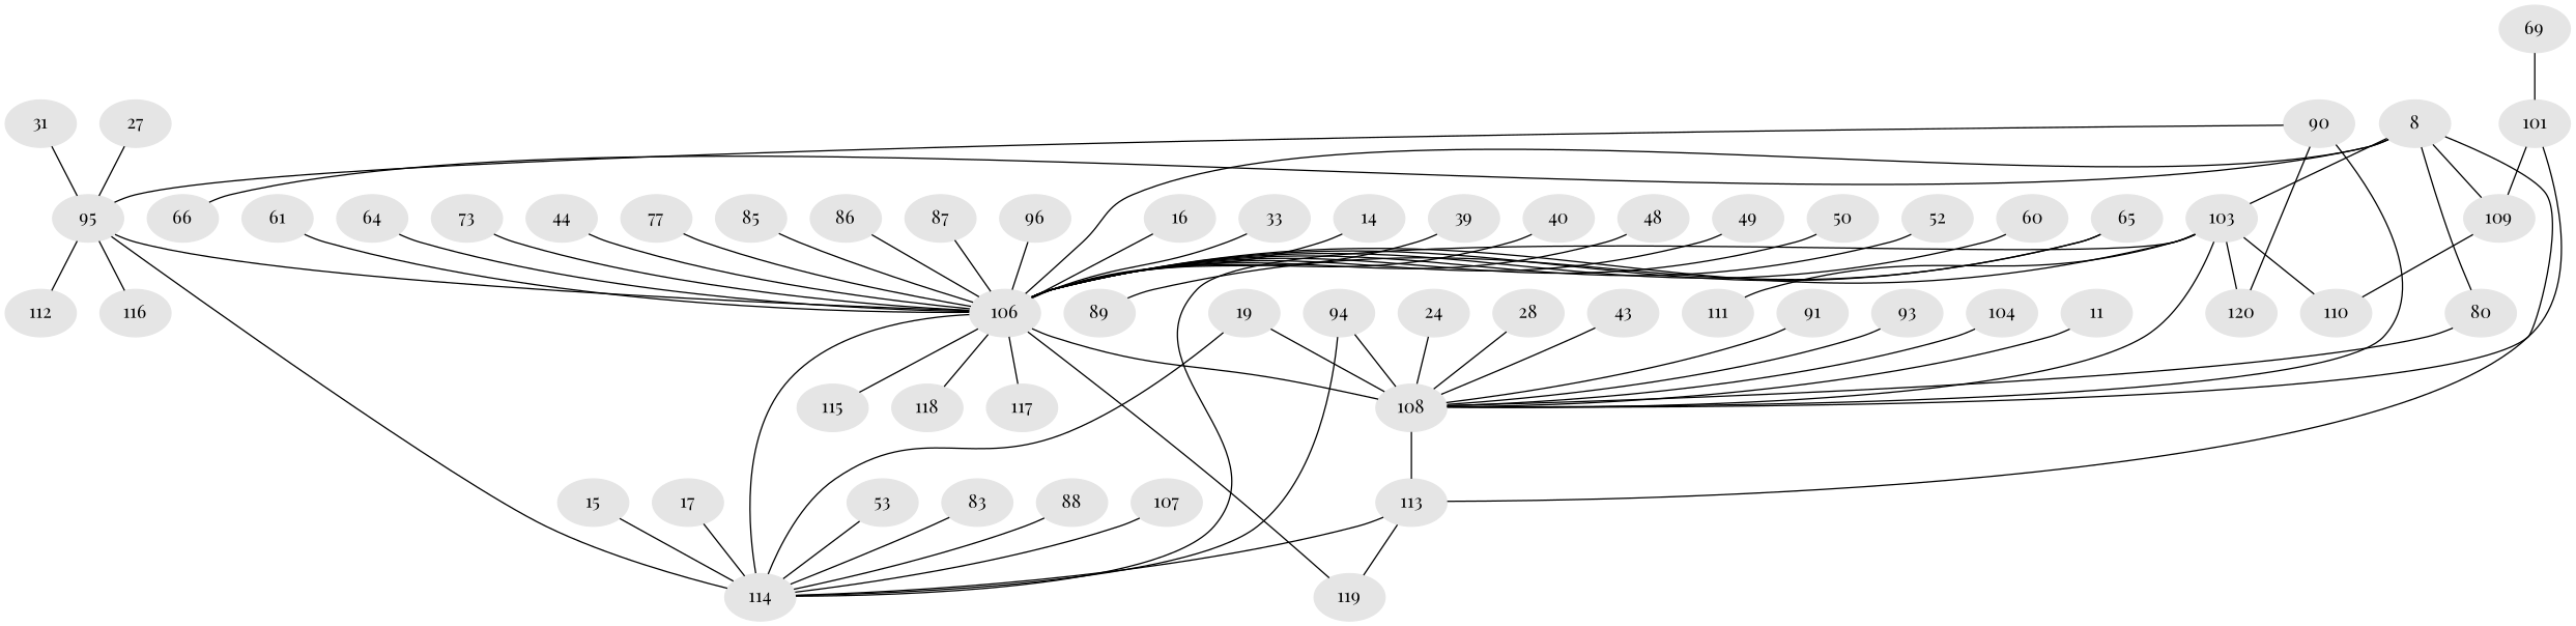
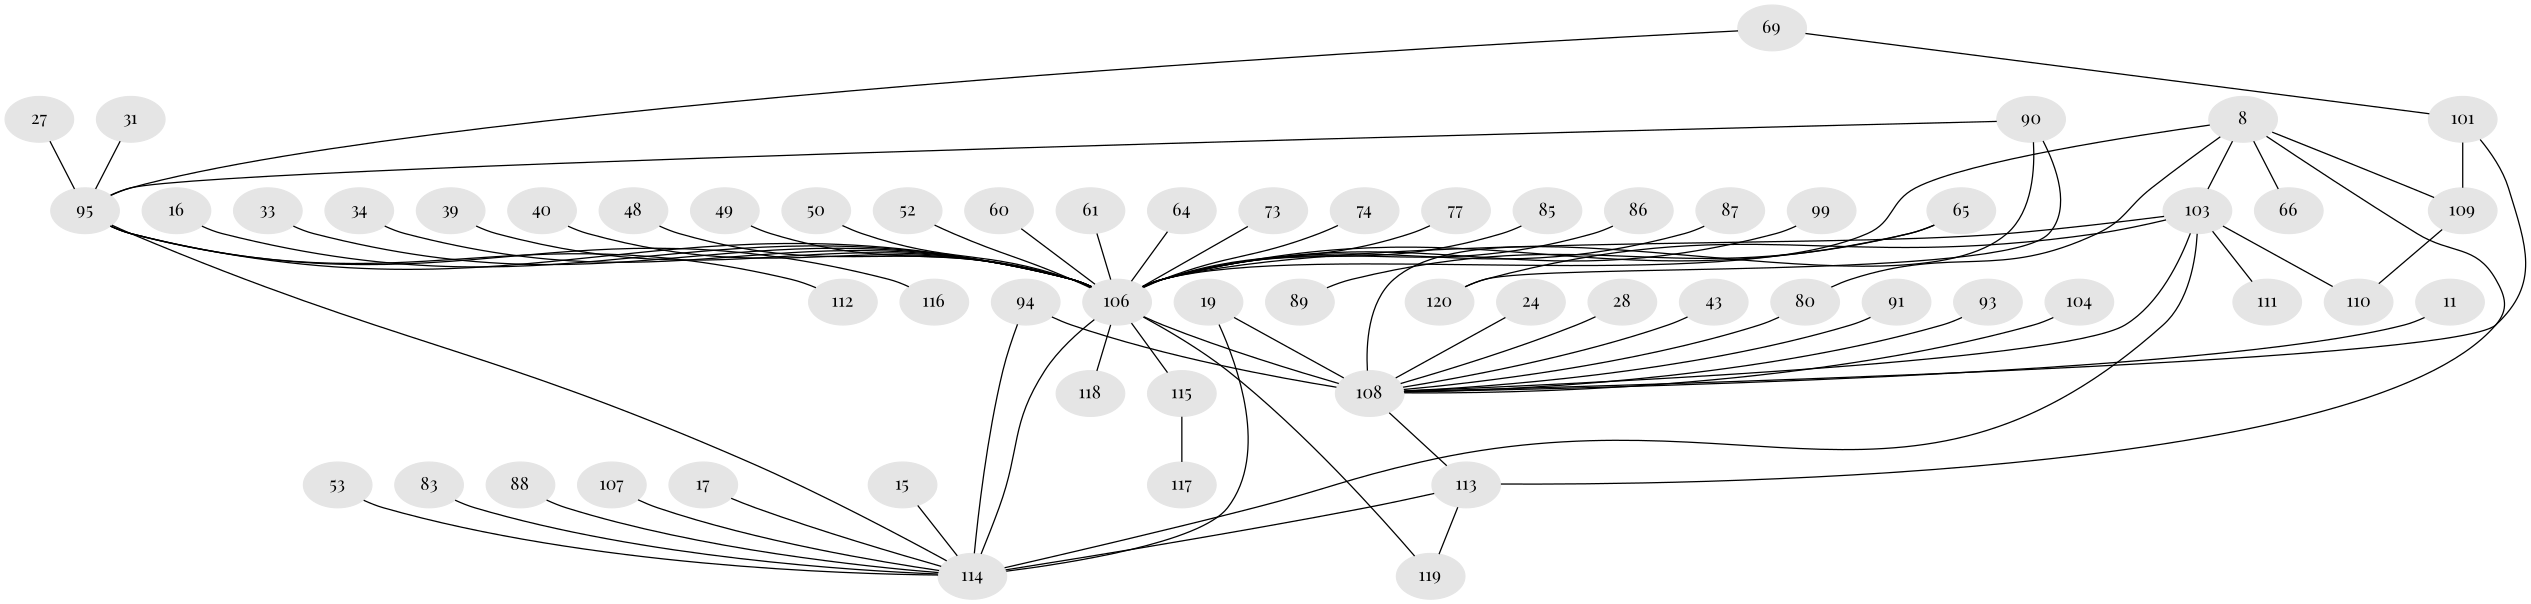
  graph {
    fontname="Playfair Display"
    node [color=gray90 fontname="Playfair Display" style=filled]
    edge [fontname="Playfair Display"]
    66 [super="+59"]
    8
    103 [super="+102"]
    106 [super="+36+38+96+10+100"]
    109 [super="+21"]
    113 [super="+68"]
    80
    108 [super="+4+97+105"]
    94
    114 [super="+63+30+14"]
    120 [super="+92"]
    110 [super="+98"]
    111
    115
    118
    119 [super="+70"]
    11
    15
    16
    17
    19
    24
    95 [super="+81+58"]
    112
    116
    27
    28
    31
    33
-   34 [label=14]
+   34
    39
    40
    43
    48
    49
    50
    52 [super="+32"]
    53
    60 [super="+56"]
    61
    64
    65 [super="+25"]
    89
    69 [super="+29"]
    101 [super="+84"]
    73
-   74 [label=44]
+   74
    77
    83
    85
    86
    87
    88
    90 [super="+82+47"]
    91
    93
-   99 [label=96]
+   99
    104
    117
    107
    8 -- 66
    8 -- 103
    8 -- 106 [weight=2]
    8 -- 109 [weight=2]
    8 -- 113
    8 -- 80
    103 -- 106
    103 -- 108
    103 -- 114
    103 -- 120
    103 -- 110
    103 -- 111
    106 -- 108 [weight=11]
    106 -- 114 [weight=6]
    106 -- 115
    106 -- 118
    106 -- 119
    109 -- 110
    113 -- 114
    113 -- 119
    80 -- 108
    108 -- 113
    94 -- 108
    94 -- 114
-   106 -- 117
+   115 -- 117
    11 -- 108
    15 -- 114
    16 -- 106
    17 -- 114
    19 -- 108
    19 -- 114
    24 -- 108
    95 -- 106 [weight=3]
    95 -- 114 [weight=3]
    95 -- 112
    95 -- 116
    27 -- 95
    28 -- 108
    31 -- 95
    33 -- 106
    34 -- 106
    39 -- 106
    40 -- 106
    43 -- 108
    48 -- 106
    49 -- 106
    50 -- 106
    52 -- 106
    53 -- 114
    60 -- 106 [weight=2]
    61 -- 106
    64 -- 106
    65 -- 106 [weight=2]
    65 -- 89
+   69 -- 95
    69 -- 101
    101 -- 109
    101 -- 108
    73 -- 106
    74 -- 106
    77 -- 106
    83 -- 114
    85 -- 106
    86 -- 106
    87 -- 106
    88 -- 114
    90 -- 108 [weight=2]
    90 -- 120
    90 -- 95
    91 -- 108
    93 -- 108
    99 -- 106
    104 -- 108
    107 -- 114
  }
